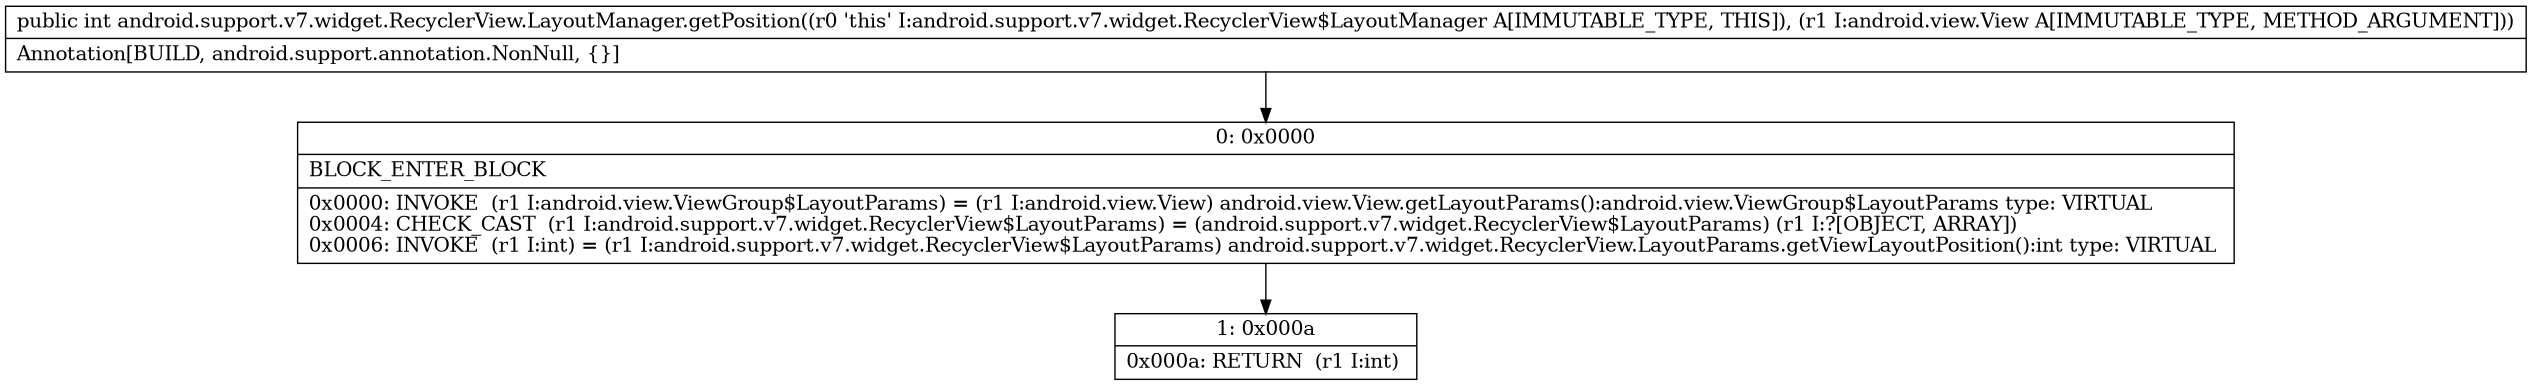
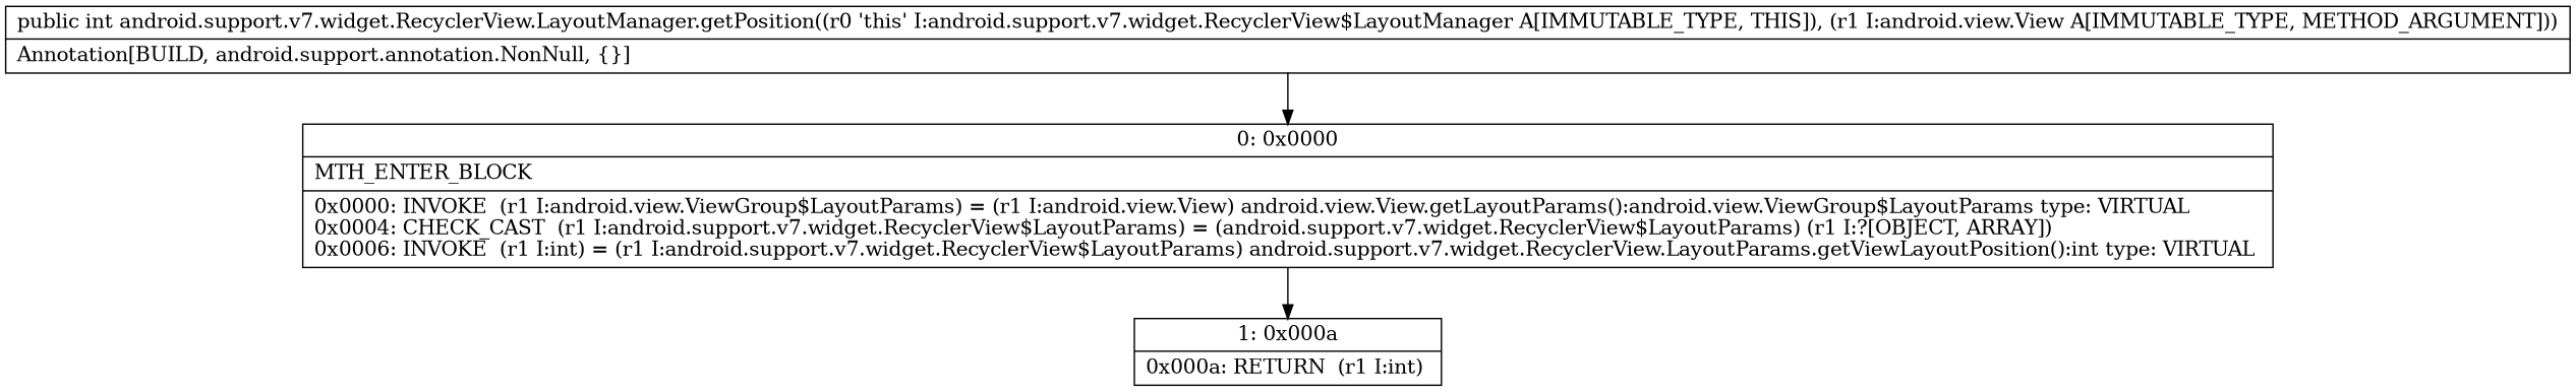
  digraph {
    node [shape=record]
-   n1 [label="{0\:\ 0x0000|BLOCK_ENTER_BLOCK\l|0x0000: INVOKE  (r1 I:android.view.ViewGroup$LayoutParams) = (r1 I:android.view.View) android.view.View.getLayoutParams():android.view.ViewGroup$LayoutParams type: VIRTUAL \l0x0004: CHECK_CAST  (r1 I:android.support.v7.widget.RecyclerView$LayoutParams) = (android.support.v7.widget.RecyclerView$LayoutParams) (r1 I:?[OBJECT, ARRAY]) \l0x0006: INVOKE  (r1 I:int) = (r1 I:android.support.v7.widget.RecyclerView$LayoutParams) android.support.v7.widget.RecyclerView.LayoutParams.getViewLayoutPosition():int type: VIRTUAL \l}"]
+   n1 [label="{0\:\ 0x0000|MTH_ENTER_BLOCK\l|0x0000: INVOKE  (r1 I:android.view.ViewGroup$LayoutParams) = (r1 I:android.view.View) android.view.View.getLayoutParams():android.view.ViewGroup$LayoutParams type: VIRTUAL \l0x0004: CHECK_CAST  (r1 I:android.support.v7.widget.RecyclerView$LayoutParams) = (android.support.v7.widget.RecyclerView$LayoutParams) (r1 I:?[OBJECT, ARRAY]) \l0x0006: INVOKE  (r1 I:int) = (r1 I:android.support.v7.widget.RecyclerView$LayoutParams) android.support.v7.widget.RecyclerView.LayoutParams.getViewLayoutPosition():int type: VIRTUAL \l}"]
    n2 [label="{1\:\ 0x000a|0x000a: RETURN  (r1 I:int) \l}"]
    n3 [label="{public int android.support.v7.widget.RecyclerView.LayoutManager.getPosition((r0 'this' I:android.support.v7.widget.RecyclerView$LayoutManager A[IMMUTABLE_TYPE, THIS]), (r1 I:android.view.View A[IMMUTABLE_TYPE, METHOD_ARGUMENT]))  | Annotation[BUILD, android.support.annotation.NonNull, \{\}]\l}"]
    n1 -> n2
    n3 -> n1
  }
